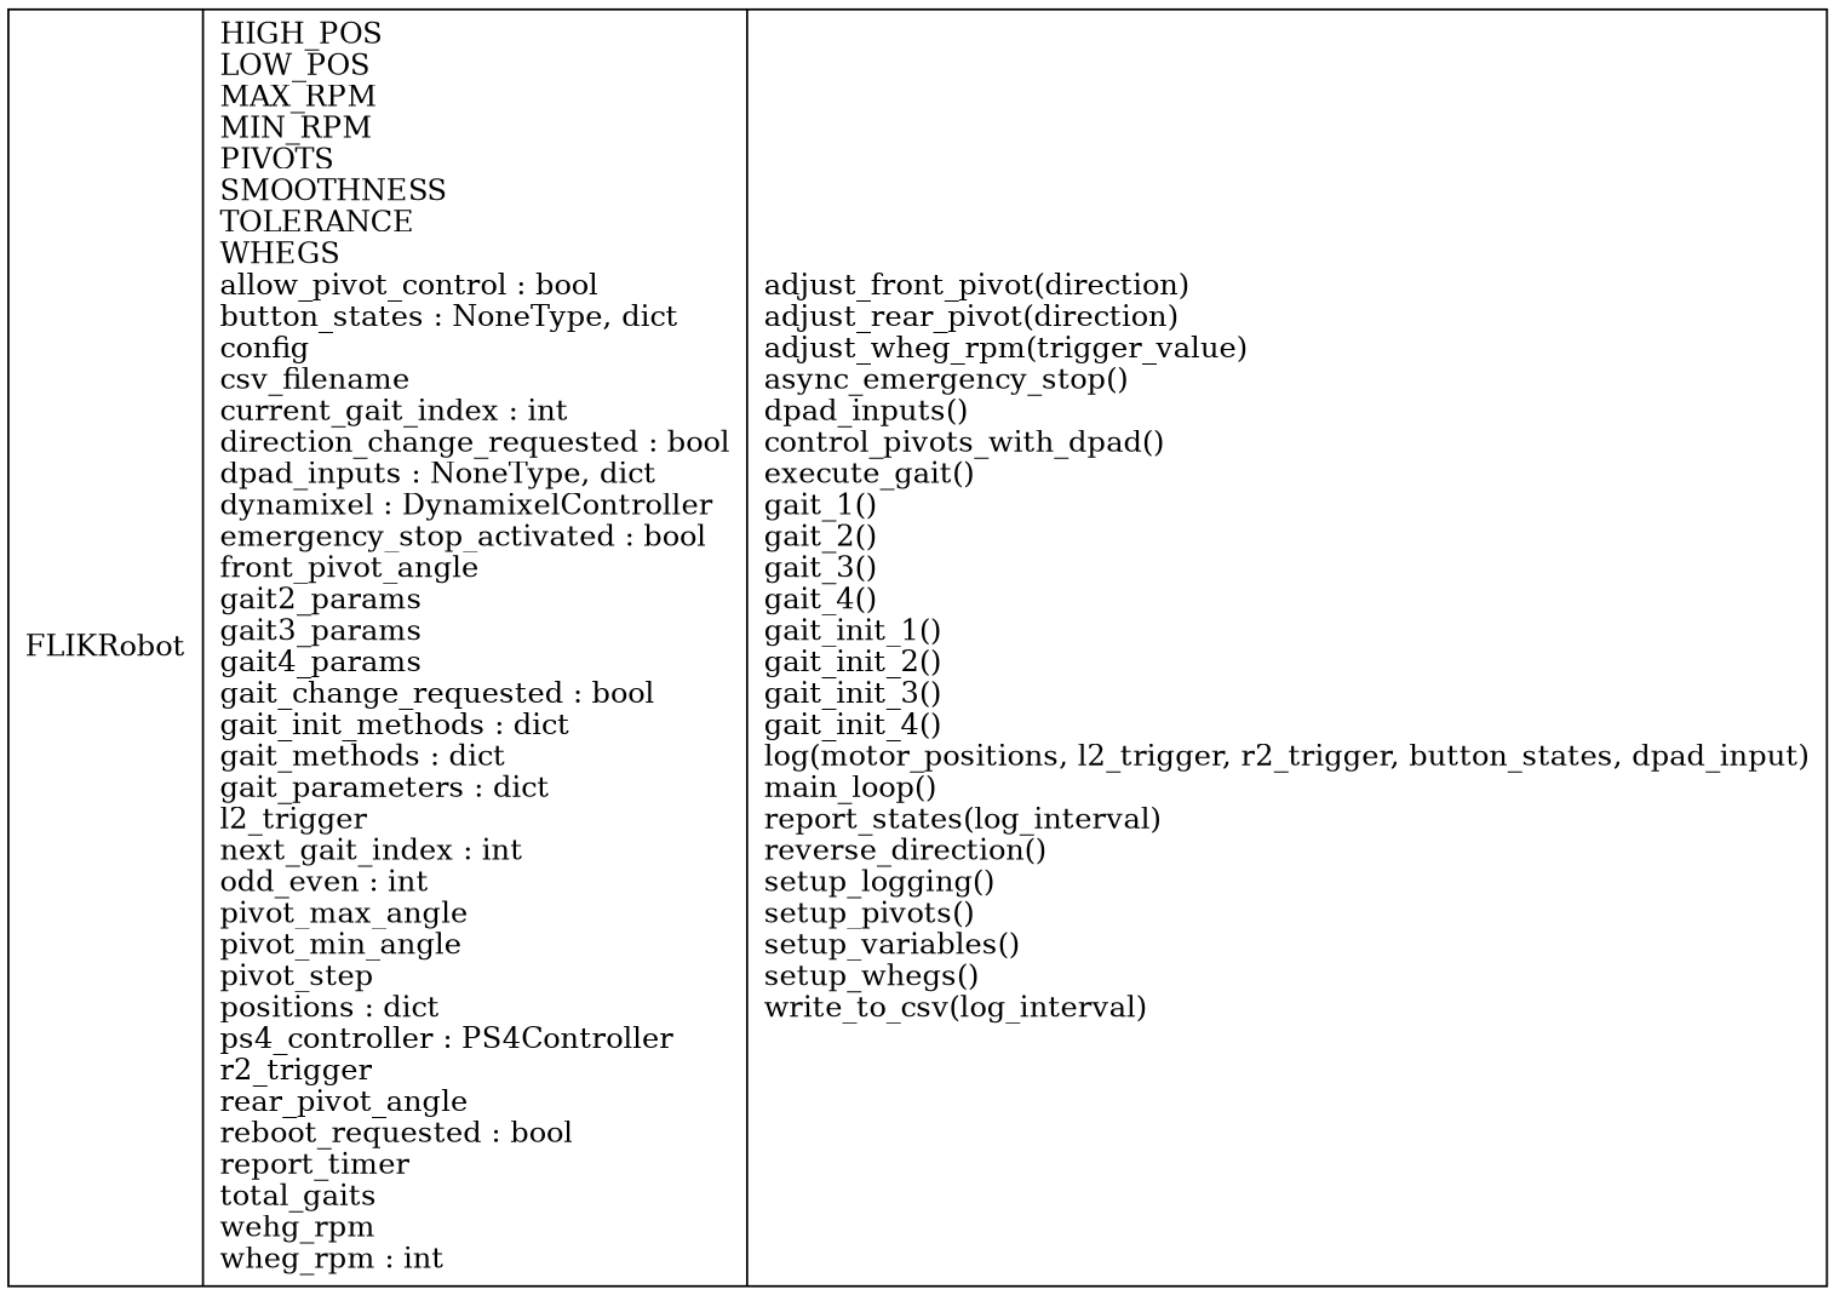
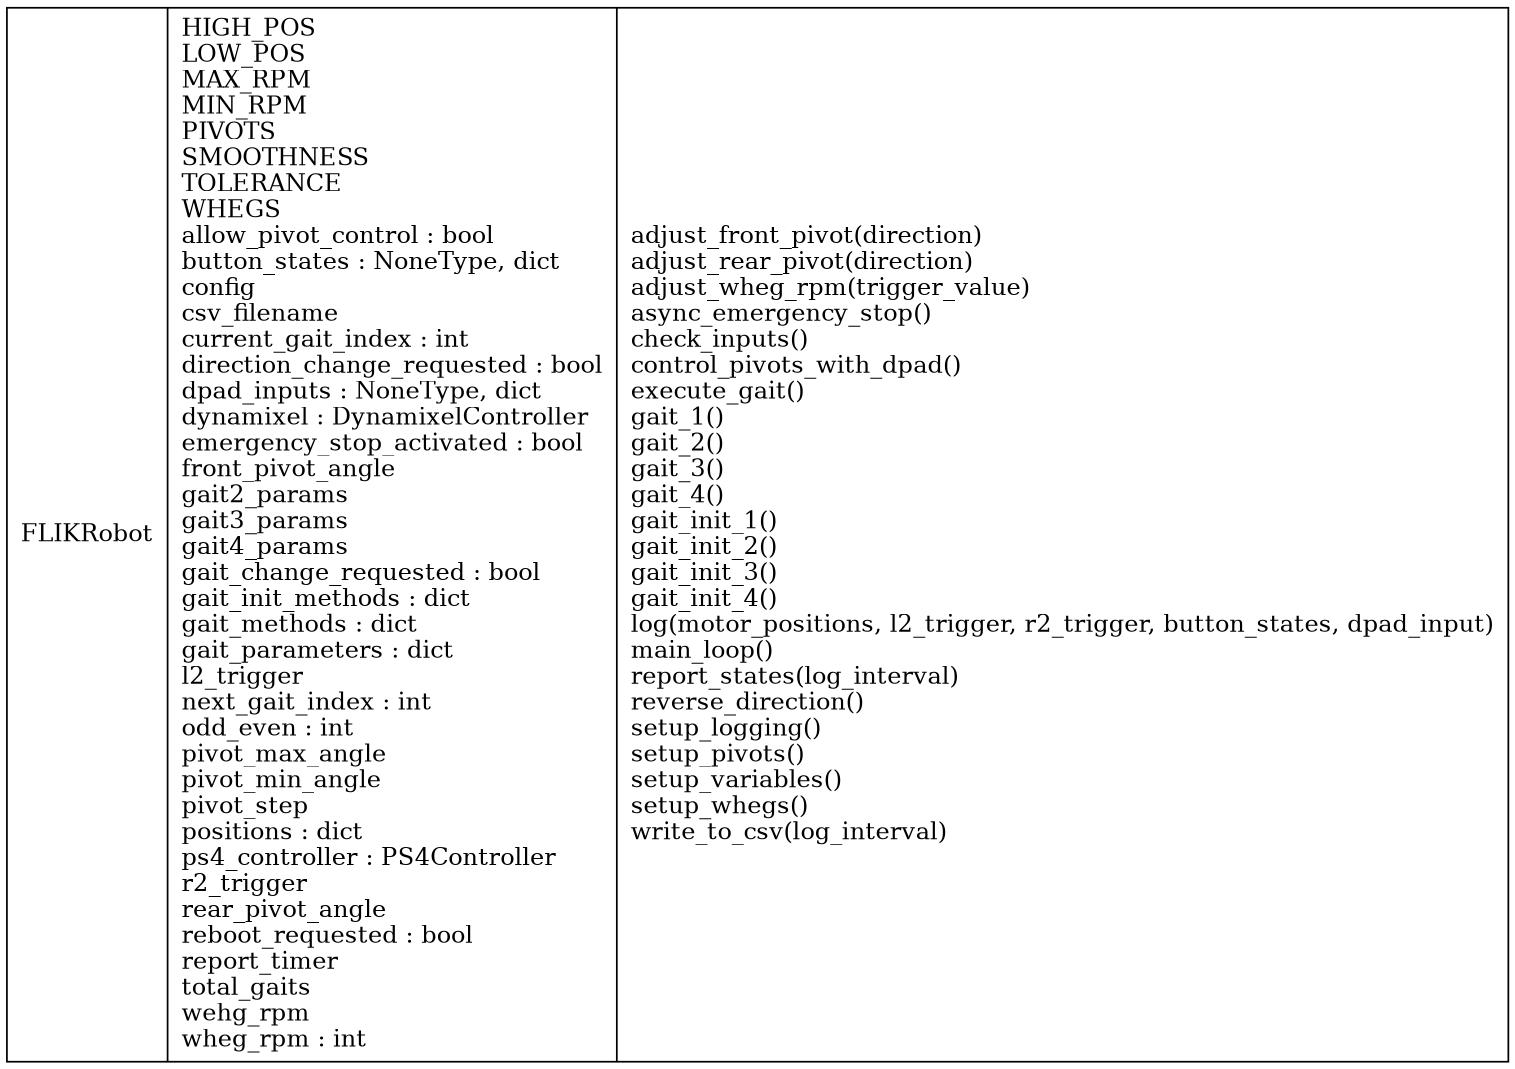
  digraph {
    rankdir=LR
-   n1 [color=black fontcolor=black label=<{FLIKRobot|HIGH_POS<br ALIGN="LEFT"/>LOW_POS<br ALIGN="LEFT"/>MAX_RPM<br ALIGN="LEFT"/>MIN_RPM<br ALIGN="LEFT"/>PIVOTS<br ALIGN="LEFT"/>SMOOTHNESS<br ALIGN="LEFT"/>TOLERANCE<br ALIGN="LEFT"/>WHEGS<br ALIGN="LEFT"/>allow_pivot_control : bool<br ALIGN="LEFT"/>button_states : NoneType, dict<br ALIGN="LEFT"/>config<br ALIGN="LEFT"/>csv_filename<br ALIGN="LEFT"/>current_gait_index : int<br ALIGN="LEFT"/>direction_change_requested : bool<br ALIGN="LEFT"/>dpad_inputs : NoneType, dict<br ALIGN="LEFT"/>dynamixel : DynamixelController<br ALIGN="LEFT"/>emergency_stop_activated : bool<br ALIGN="LEFT"/>front_pivot_angle<br ALIGN="LEFT"/>gait2_params<br ALIGN="LEFT"/>gait3_params<br ALIGN="LEFT"/>gait4_params<br ALIGN="LEFT"/>gait_change_requested : bool<br ALIGN="LEFT"/>gait_init_methods : dict<br ALIGN="LEFT"/>gait_methods : dict<br ALIGN="LEFT"/>gait_parameters : dict<br ALIGN="LEFT"/>l2_trigger<br ALIGN="LEFT"/>next_gait_index : int<br ALIGN="LEFT"/>odd_even : int<br ALIGN="LEFT"/>pivot_max_angle<br ALIGN="LEFT"/>pivot_min_angle<br ALIGN="LEFT"/>pivot_step<br ALIGN="LEFT"/>positions : dict<br ALIGN="LEFT"/>ps4_controller : PS4Controller<br ALIGN="LEFT"/>r2_trigger<br ALIGN="LEFT"/>rear_pivot_angle<br ALIGN="LEFT"/>reboot_requested : bool<br ALIGN="LEFT"/>report_timer<br ALIGN="LEFT"/>total_gaits<br ALIGN="LEFT"/>wehg_rpm<br ALIGN="LEFT"/>wheg_rpm : int<br ALIGN="LEFT"/>|adjust_front_pivot(direction)<br ALIGN="LEFT"/>adjust_rear_pivot(direction)<br ALIGN="LEFT"/>adjust_wheg_rpm(trigger_value)<br ALIGN="LEFT"/>async_emergency_stop()<br ALIGN="LEFT"/>dpad_inputs()<br ALIGN="LEFT"/>control_pivots_with_dpad()<br ALIGN="LEFT"/>execute_gait()<br ALIGN="LEFT"/>gait_1()<br ALIGN="LEFT"/>gait_2()<br ALIGN="LEFT"/>gait_3()<br ALIGN="LEFT"/>gait_4()<br ALIGN="LEFT"/>gait_init_1()<br ALIGN="LEFT"/>gait_init_2()<br ALIGN="LEFT"/>gait_init_3()<br ALIGN="LEFT"/>gait_init_4()<br ALIGN="LEFT"/>log(motor_positions, l2_trigger, r2_trigger, button_states, dpad_input)<br ALIGN="LEFT"/>main_loop()<br ALIGN="LEFT"/>report_states(log_interval)<br ALIGN="LEFT"/>reverse_direction()<br ALIGN="LEFT"/>setup_logging()<br ALIGN="LEFT"/>setup_pivots()<br ALIGN="LEFT"/>setup_variables()<br ALIGN="LEFT"/>setup_whegs()<br ALIGN="LEFT"/>write_to_csv(log_interval)<br ALIGN="LEFT"/>}> shape=record style=solid]
+   n1 [color=black fontcolor=black label=<{FLIKRobot|HIGH_POS<br ALIGN="LEFT"/>LOW_POS<br ALIGN="LEFT"/>MAX_RPM<br ALIGN="LEFT"/>MIN_RPM<br ALIGN="LEFT"/>PIVOTS<br ALIGN="LEFT"/>SMOOTHNESS<br ALIGN="LEFT"/>TOLERANCE<br ALIGN="LEFT"/>WHEGS<br ALIGN="LEFT"/>allow_pivot_control : bool<br ALIGN="LEFT"/>button_states : NoneType, dict<br ALIGN="LEFT"/>config<br ALIGN="LEFT"/>csv_filename<br ALIGN="LEFT"/>current_gait_index : int<br ALIGN="LEFT"/>direction_change_requested : bool<br ALIGN="LEFT"/>dpad_inputs : NoneType, dict<br ALIGN="LEFT"/>dynamixel : DynamixelController<br ALIGN="LEFT"/>emergency_stop_activated : bool<br ALIGN="LEFT"/>front_pivot_angle<br ALIGN="LEFT"/>gait2_params<br ALIGN="LEFT"/>gait3_params<br ALIGN="LEFT"/>gait4_params<br ALIGN="LEFT"/>gait_change_requested : bool<br ALIGN="LEFT"/>gait_init_methods : dict<br ALIGN="LEFT"/>gait_methods : dict<br ALIGN="LEFT"/>gait_parameters : dict<br ALIGN="LEFT"/>l2_trigger<br ALIGN="LEFT"/>next_gait_index : int<br ALIGN="LEFT"/>odd_even : int<br ALIGN="LEFT"/>pivot_max_angle<br ALIGN="LEFT"/>pivot_min_angle<br ALIGN="LEFT"/>pivot_step<br ALIGN="LEFT"/>positions : dict<br ALIGN="LEFT"/>ps4_controller : PS4Controller<br ALIGN="LEFT"/>r2_trigger<br ALIGN="LEFT"/>rear_pivot_angle<br ALIGN="LEFT"/>reboot_requested : bool<br ALIGN="LEFT"/>report_timer<br ALIGN="LEFT"/>total_gaits<br ALIGN="LEFT"/>wehg_rpm<br ALIGN="LEFT"/>wheg_rpm : int<br ALIGN="LEFT"/>|adjust_front_pivot(direction)<br ALIGN="LEFT"/>adjust_rear_pivot(direction)<br ALIGN="LEFT"/>adjust_wheg_rpm(trigger_value)<br ALIGN="LEFT"/>async_emergency_stop()<br ALIGN="LEFT"/>check_inputs()<br ALIGN="LEFT"/>control_pivots_with_dpad()<br ALIGN="LEFT"/>execute_gait()<br ALIGN="LEFT"/>gait_1()<br ALIGN="LEFT"/>gait_2()<br ALIGN="LEFT"/>gait_3()<br ALIGN="LEFT"/>gait_4()<br ALIGN="LEFT"/>gait_init_1()<br ALIGN="LEFT"/>gait_init_2()<br ALIGN="LEFT"/>gait_init_3()<br ALIGN="LEFT"/>gait_init_4()<br ALIGN="LEFT"/>log(motor_positions, l2_trigger, r2_trigger, button_states, dpad_input)<br ALIGN="LEFT"/>main_loop()<br ALIGN="LEFT"/>report_states(log_interval)<br ALIGN="LEFT"/>reverse_direction()<br ALIGN="LEFT"/>setup_logging()<br ALIGN="LEFT"/>setup_pivots()<br ALIGN="LEFT"/>setup_variables()<br ALIGN="LEFT"/>setup_whegs()<br ALIGN="LEFT"/>write_to_csv(log_interval)<br ALIGN="LEFT"/>}> shape=record style=solid]
  }
